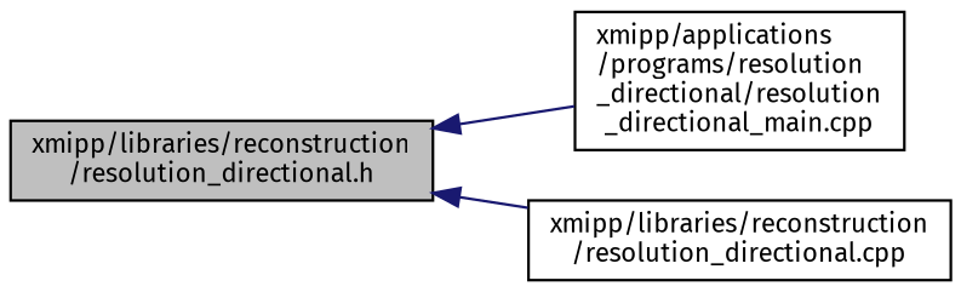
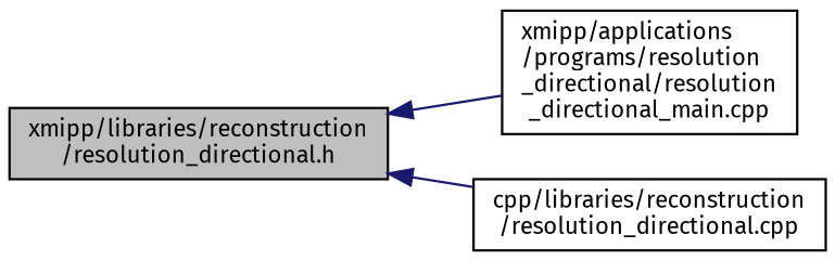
  digraph {
    rankdir=LR
    fontname="Fira Sans"
    node [color=black fillcolor=white fontname="Fira Sans" fontsize=10 shape=record style=filled]
    edge [color=midnightblue dir=back fontname="Fira Sans" fontsize=10 labelfontname=Helvetica labelfontsize=10 style=solid]
    n1 [fillcolor=grey75 fontcolor=black height=0.2 label="xmipp/libraries/reconstruction\l/resolution_directional.h" width=0.4]
    n2 [height=0.2 label="xmipp/applications\l/programs/resolution\l_directional/resolution\l_directional_main.cpp" width=0.4]
-   n3 [height=0.2 label="xmipp/libraries/reconstruction\l/resolution_directional.cpp" width=0.4]
+   n3 [height=0.2 label="cpp/libraries/reconstruction\l/resolution_directional.cpp" width=0.4]
    n1 -> n2
    n1 -> n3
  }
